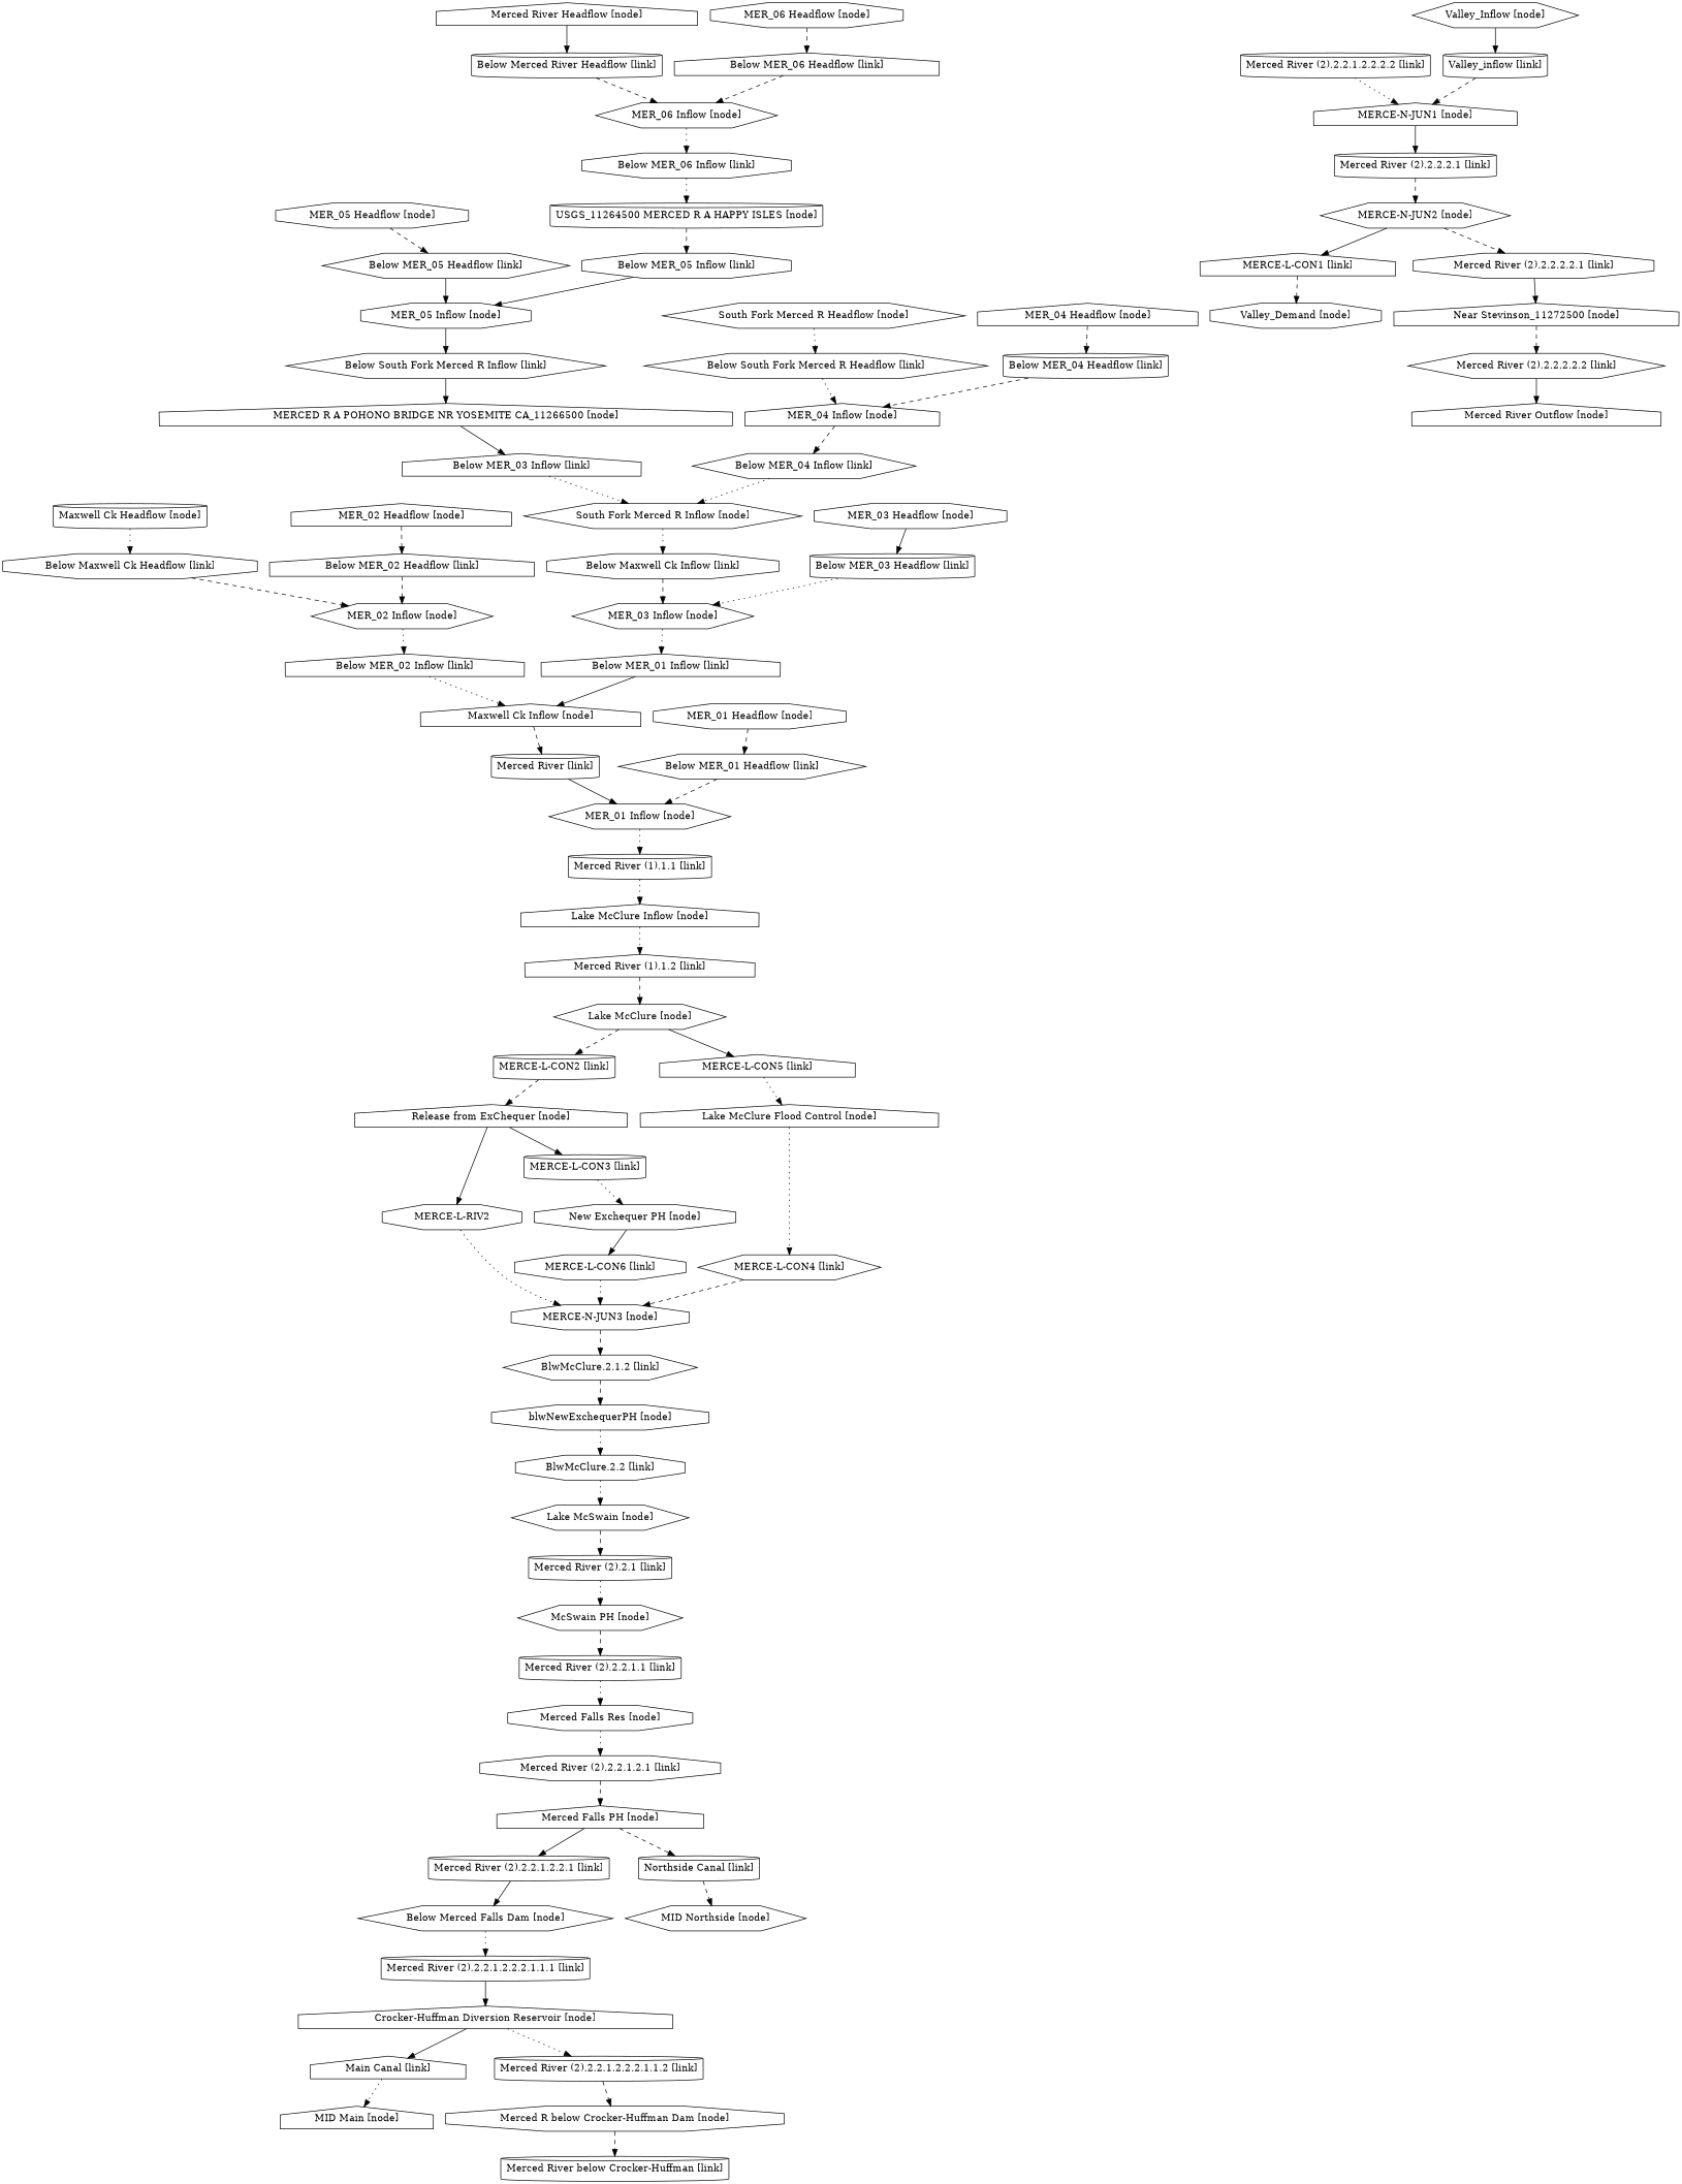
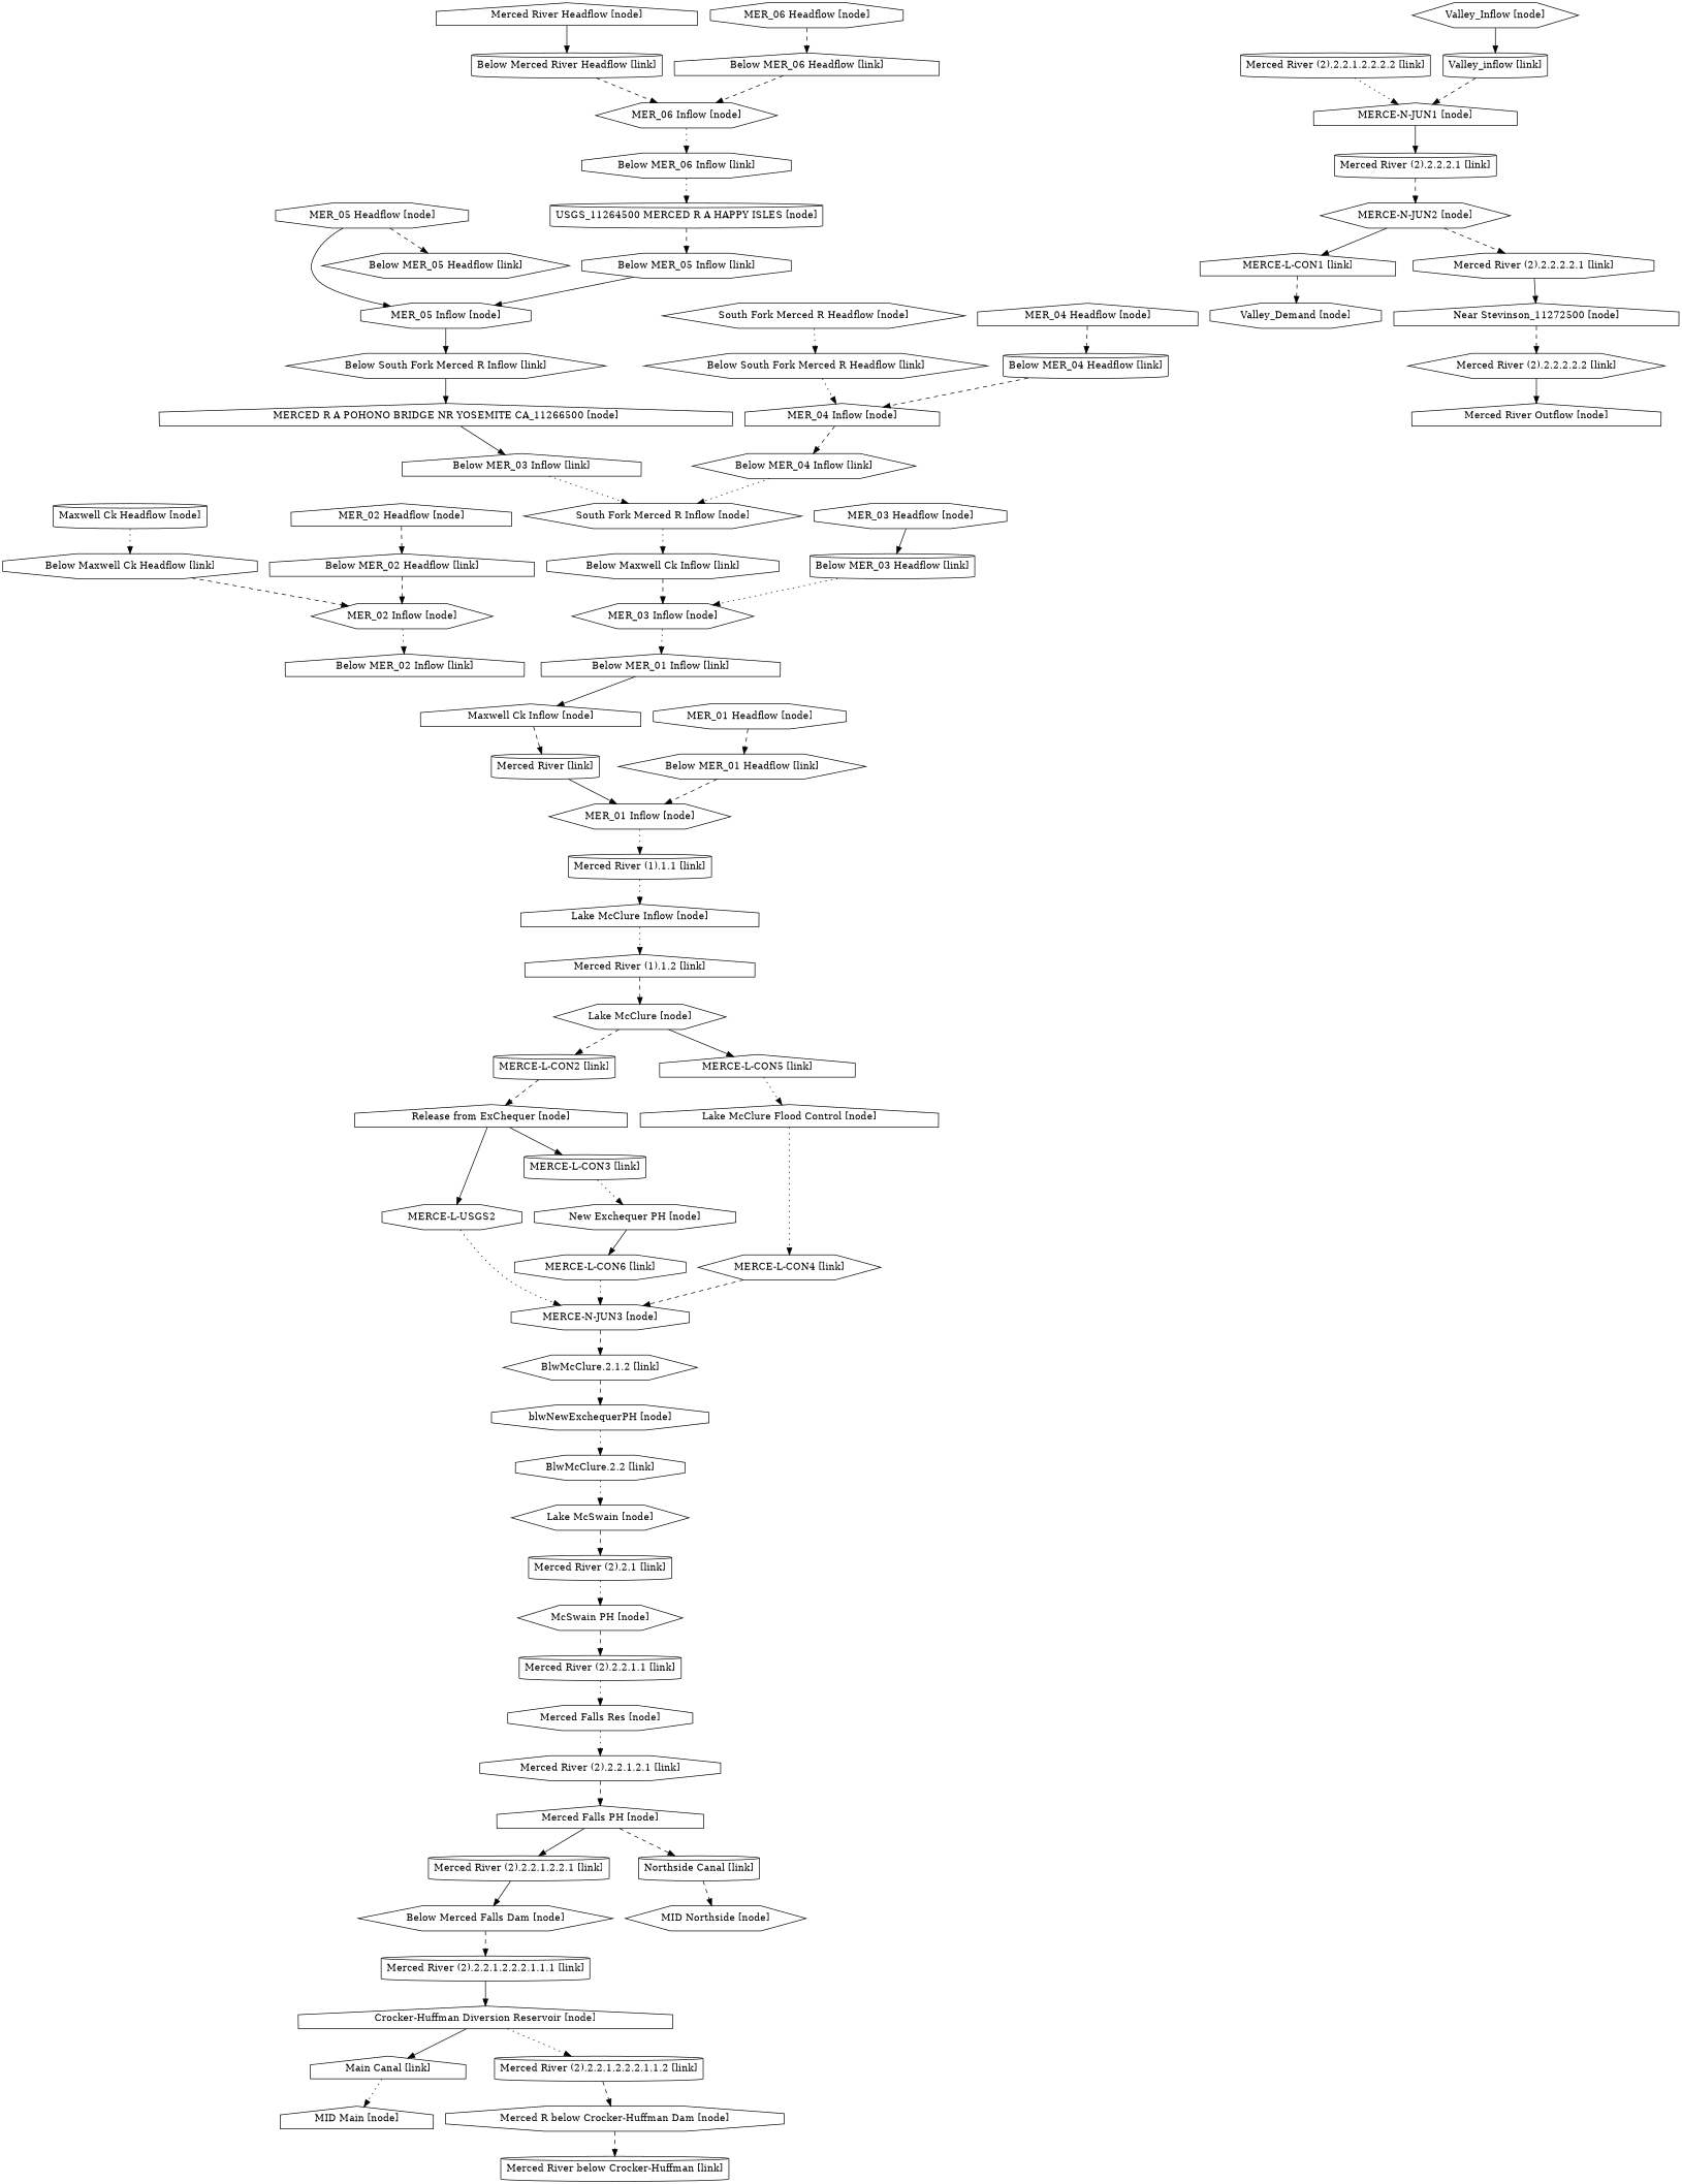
  digraph {
    node [shape=house]
    edge [style=dashed]
    "Maxwell Ck Headflow [node]" [shape=cylinder]
    "Below Maxwell Ck Headflow [link]" [shape=octagon]
    "MER_02 Inflow [node]" [shape=hexagon]
    "Below MER_02 Inflow [link]"
    "Maxwell Ck Inflow [node]"
    "South Fork Merced R Inflow [node]" [shape=hexagon]
    "Below Maxwell Ck Inflow [link]" [shape=octagon]
    "MER_03 Inflow [node]" [shape=hexagon]
    "Below MER_01 Inflow [link]"
    "Below Merced River Headflow [link]" [shape=cylinder]
    "Merced River Headflow [node]"
    "MER_06 Inflow [node]" [shape=hexagon]
    "Below MER_06 Inflow [link]" [shape=octagon]
    "USGS_11264500 MERCED R A HAPPY ISLES [node]" [shape=cylinder]
    "MER_01 Headflow [node]" [shape=octagon]
    "Below MER_01 Headflow [link]" [shape=hexagon]
    "MER_01 Inflow [node]" [shape=hexagon]
    "Merced River (1).1.1 [link]" [shape=cylinder]
    "Lake McClure Inflow [node]"
    "Merced River [link]" [shape=cylinder]
    "MER_02 Headflow [node]"
    "Below MER_02 Headflow [link]"
    "MER_03 Headflow [node]" [shape=octagon]
    "Below MER_03 Headflow [link]" [shape=cylinder]
    "MERCED R A POHONO BRIDGE NR YOSEMITE CA_11266500 [node]"
    "Below MER_03 Inflow [link]"
    "Below MER_04 Headflow [link]" [shape=cylinder]
    "MER_04 Headflow [node]"
    "MER_04 Inflow [node]"
    "Below MER_04 Inflow [link]" [shape=hexagon]
    "MER_05 Headflow [node]" [shape=octagon]
    "Below MER_05 Headflow [link]" [shape=hexagon]
    "MER_05 Inflow [node]" [shape=octagon]
    "Below South Fork Merced R Inflow [link]" [shape=hexagon]
    "Below MER_05 Inflow [link]" [shape=octagon]
    "MER_06 Headflow [node]" [shape=octagon]
    "Below MER_06 Headflow [link]"
    "South Fork Merced R Headflow [node]" [shape=hexagon]
    "Below South Fork Merced R Headflow [link]" [shape=hexagon]
    "Lake McClure [node]" [shape=hexagon]
    "MERCE-L-CON2 [link]" [shape=cylinder]
    "MERCE-L-CON5 [link]"
    "Release from ExChequer [node]"
    "Lake McClure Flood Control [node]"
    "MERCE-L-CON3 [link]" [shape=cylinder]
-   "MERCE-L-RIV2" [shape=octagon]
+   "MERCE-L-RIV2" [shape=octagon label="MERCE-L-USGS2"]
    "New Exchequer PH [node]" [shape=octagon]
    "MERCE-N-JUN3 [node]" [shape=octagon]
    "MERCE-L-CON6 [link]" [shape=octagon]
    "BlwMcClure.2.1.2 [link]" [shape=hexagon]
    "blwNewExchequerPH [node]" [shape=octagon]
    "MERCE-L-CON4 [link]" [shape=hexagon]
    "BlwMcClure.2.2 [link]" [shape=octagon]
    "Lake McSwain [node]" [shape=hexagon]
    "Merced River (2).2.1 [link]" [shape=cylinder]
    "McSwain PH [node]" [shape=hexagon]
    "Crocker-Huffman Diversion Reservoir [node]"
    "Main Canal [link]"
    "Merced River (2).2.2.1.2.2.2.1.1.2 [link]" [shape=cylinder]
    "MID Main [node]"
    "Merced R below Crocker-Huffman Dam [node]" [shape=octagon]
    "MERCE-N-JUN2 [node]" [shape=hexagon]
    "MERCE-L-CON1 [link]"
    "Merced River (2).2.2.2.2.1 [link]" [shape=octagon]
    "Valley_Demand [node]" [shape=octagon]
    "Near Stevinson_11272500 [node]"
    "Merced River (1).1.2 [link]"
    "Merced River (2).2.2.1.1 [link]" [shape=cylinder]
    "Merced Falls Res [node]" [shape=octagon]
    "Merced River (2).2.2.1.2.1 [link]" [shape=octagon]
    "Merced Falls PH [node]"
    "Merced River (2).2.2.1.2.2.1 [link]" [shape=cylinder]
    "Northside Canal [link]" [shape=cylinder]
    "Below Merced Falls Dam [node]" [shape=hexagon]
    "MID Northside [node]" [shape=hexagon]
    "Merced River (2).2.2.1.2.2.2.1.1.1 [link]" [shape=cylinder]
    "Merced River below Crocker-Huffman [link]" [shape=cylinder]
    "Merced River (2).2.2.1.2.2.2.2 [link]" [shape=cylinder]
    "MERCE-N-JUN1 [node]"
    "Merced River (2).2.2.2.1 [link]" [shape=cylinder]
    "Merced River (2).2.2.2.2.2 [link]" [shape=hexagon]
    "Merced River Outflow [node]"
    "Valley_Inflow [node]" [shape=hexagon]
    "Valley_inflow [link]" [shape=cylinder]
    "Maxwell Ck Headflow [node]" -> "Below Maxwell Ck Headflow [link]" [style=dotted]
    "Below Maxwell Ck Headflow [link]" -> "MER_02 Inflow [node]"
    "MER_02 Inflow [node]" -> "Below MER_02 Inflow [link]" [style=dotted]
-   "Below MER_02 Inflow [link]" -> "Maxwell Ck Inflow [node]" [style=dotted]
    "Maxwell Ck Inflow [node]" -> "Merced River [link]"
    "South Fork Merced R Inflow [node]" -> "Below Maxwell Ck Inflow [link]" [style=dotted]
    "Below Maxwell Ck Inflow [link]" -> "MER_03 Inflow [node]"
    "MER_03 Inflow [node]" -> "Below MER_01 Inflow [link]" [style=dotted]
    "Below MER_01 Inflow [link]" -> "Maxwell Ck Inflow [node]" [style=solid]
    "Below Merced River Headflow [link]" -> "MER_06 Inflow [node]"
    "Merced River Headflow [node]" -> "Below Merced River Headflow [link]" [style=solid]
    "MER_06 Inflow [node]" -> "Below MER_06 Inflow [link]" [style=dotted]
    "Below MER_06 Inflow [link]" -> "USGS_11264500 MERCED R A HAPPY ISLES [node]" [style=dotted]
    "USGS_11264500 MERCED R A HAPPY ISLES [node]" -> "Below MER_05 Inflow [link]"
    "MER_01 Headflow [node]" -> "Below MER_01 Headflow [link]"
    "Below MER_01 Headflow [link]" -> "MER_01 Inflow [node]"
    "MER_01 Inflow [node]" -> "Merced River (1).1.1 [link]" [style=dotted]
    "Merced River (1).1.1 [link]" -> "Lake McClure Inflow [node]" [style=dotted]
    "Lake McClure Inflow [node]" -> "Merced River (1).1.2 [link]" [style=dotted]
    "Merced River [link]" -> "MER_01 Inflow [node]" [style=solid]
    "MER_02 Headflow [node]" -> "Below MER_02 Headflow [link]"
    "Below MER_02 Headflow [link]" -> "MER_02 Inflow [node]"
    "MER_03 Headflow [node]" -> "Below MER_03 Headflow [link]" [style=solid]
    "Below MER_03 Headflow [link]" -> "MER_03 Inflow [node]" [style=dotted]
    "MERCED R A POHONO BRIDGE NR YOSEMITE CA_11266500 [node]" -> "Below MER_03 Inflow [link]" [style=solid]
    "Below MER_03 Inflow [link]" -> "South Fork Merced R Inflow [node]" [style=dotted]
    "Below MER_04 Headflow [link]" -> "MER_04 Inflow [node]"
    "MER_04 Headflow [node]" -> "Below MER_04 Headflow [link]"
    "MER_04 Inflow [node]" -> "Below MER_04 Inflow [link]"
    "Below MER_04 Inflow [link]" -> "South Fork Merced R Inflow [node]" [style=dotted]
    "MER_05 Headflow [node]" -> "Below MER_05 Headflow [link]"
-   "Below MER_05 Headflow [link]" -> "MER_05 Inflow [node]" [style=solid]
+   "MER_05 Headflow [node]" -> "MER_05 Inflow [node]" [style=solid]
    "MER_05 Inflow [node]" -> "Below South Fork Merced R Inflow [link]" [style=solid]
    "Below South Fork Merced R Inflow [link]" -> "MERCED R A POHONO BRIDGE NR YOSEMITE CA_11266500 [node]" [style=solid]
    "Below MER_05 Inflow [link]" -> "MER_05 Inflow [node]" [style=solid]
    "MER_06 Headflow [node]" -> "Below MER_06 Headflow [link]"
    "Below MER_06 Headflow [link]" -> "MER_06 Inflow [node]"
    "South Fork Merced R Headflow [node]" -> "Below South Fork Merced R Headflow [link]" [style=dotted]
    "Below South Fork Merced R Headflow [link]" -> "MER_04 Inflow [node]" [style=dotted]
    "Lake McClure [node]" -> "MERCE-L-CON2 [link]"
    "Lake McClure [node]" -> "MERCE-L-CON5 [link]" [style=solid]
    "MERCE-L-CON2 [link]" -> "Release from ExChequer [node]"
    "MERCE-L-CON5 [link]" -> "Lake McClure Flood Control [node]" [style=dotted]
    "Release from ExChequer [node]" -> "MERCE-L-CON3 [link]" [style=solid]
    "Release from ExChequer [node]" -> "MERCE-L-RIV2" [style=solid]
    "Lake McClure Flood Control [node]" -> "MERCE-L-CON4 [link]" [style=dotted]
    "MERCE-L-CON3 [link]" -> "New Exchequer PH [node]" [style=dotted]
    "MERCE-L-RIV2" -> "MERCE-N-JUN3 [node]" [style=dotted]
    "New Exchequer PH [node]" -> "MERCE-L-CON6 [link]" [style=solid]
    "MERCE-N-JUN3 [node]" -> "BlwMcClure.2.1.2 [link]"
    "MERCE-L-CON6 [link]" -> "MERCE-N-JUN3 [node]" [style=dotted]
    "BlwMcClure.2.1.2 [link]" -> "blwNewExchequerPH [node]"
    "blwNewExchequerPH [node]" -> "BlwMcClure.2.2 [link]" [style=dotted]
    "MERCE-L-CON4 [link]" -> "MERCE-N-JUN3 [node]"
    "BlwMcClure.2.2 [link]" -> "Lake McSwain [node]" [style=dotted]
    "Lake McSwain [node]" -> "Merced River (2).2.1 [link]"
    "Merced River (2).2.1 [link]" -> "McSwain PH [node]" [style=dotted]
    "McSwain PH [node]" -> "Merced River (2).2.2.1.1 [link]"
    "Crocker-Huffman Diversion Reservoir [node]" -> "Main Canal [link]" [style=solid]
    "Crocker-Huffman Diversion Reservoir [node]" -> "Merced River (2).2.2.1.2.2.2.1.1.2 [link]" [style=dotted]
    "Main Canal [link]" -> "MID Main [node]" [style=dotted]
    "Merced River (2).2.2.1.2.2.2.1.1.2 [link]" -> "Merced R below Crocker-Huffman Dam [node]"
    "Merced R below Crocker-Huffman Dam [node]" -> "Merced River below Crocker-Huffman [link]"
    "MERCE-N-JUN2 [node]" -> "MERCE-L-CON1 [link]" [style=solid]
    "MERCE-N-JUN2 [node]" -> "Merced River (2).2.2.2.2.1 [link]"
    "MERCE-L-CON1 [link]" -> "Valley_Demand [node]"
    "Merced River (2).2.2.2.2.1 [link]" -> "Near Stevinson_11272500 [node]" [style=solid]
    "Near Stevinson_11272500 [node]" -> "Merced River (2).2.2.2.2.2 [link]"
    "Merced River (1).1.2 [link]" -> "Lake McClure [node]"
    "Merced River (2).2.2.1.1 [link]" -> "Merced Falls Res [node]" [style=dotted]
    "Merced Falls Res [node]" -> "Merced River (2).2.2.1.2.1 [link]" [style=dotted]
    "Merced River (2).2.2.1.2.1 [link]" -> "Merced Falls PH [node]"
    "Merced Falls PH [node]" -> "Merced River (2).2.2.1.2.2.1 [link]" [style=solid]
    "Merced Falls PH [node]" -> "Northside Canal [link]"
    "Merced River (2).2.2.1.2.2.1 [link]" -> "Below Merced Falls Dam [node]" [style=solid]
    "Northside Canal [link]" -> "MID Northside [node]"
-   "Below Merced Falls Dam [node]" -> "Merced River (2).2.2.1.2.2.2.1.1.1 [link]" [style=dotted]
+   "Below Merced Falls Dam [node]" -> "Merced River (2).2.2.1.2.2.2.1.1.1 [link]"
    "Merced River (2).2.2.1.2.2.2.1.1.1 [link]" -> "Crocker-Huffman Diversion Reservoir [node]" [style=solid]
    "Merced River (2).2.2.1.2.2.2.2 [link]" -> "MERCE-N-JUN1 [node]" [style=dotted]
    "MERCE-N-JUN1 [node]" -> "Merced River (2).2.2.2.1 [link]" [style=solid]
    "Merced River (2).2.2.2.1 [link]" -> "MERCE-N-JUN2 [node]"
    "Merced River (2).2.2.2.2.2 [link]" -> "Merced River Outflow [node]" [style=solid]
    "Valley_Inflow [node]" -> "Valley_inflow [link]" [style=solid]
    "Valley_inflow [link]" -> "MERCE-N-JUN1 [node]"
  }
